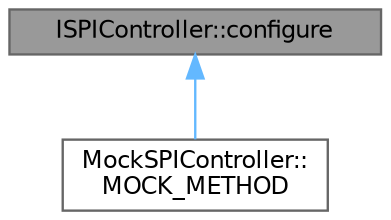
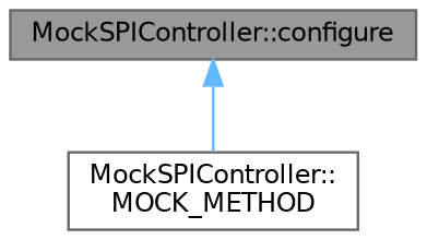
  digraph {
    rankdir=TB
    node [fontname=Helvetica fontsize=10 shape=box style=filled]
-   n1 [color=gray40 fillcolor=grey60 fontcolor=black height=0.2 label="ISPIController::configure" width=0.4]
+   n1 [color=gray40 fillcolor=grey60 fontcolor=black height=0.2 label="MockSPIController::configure" width=0.4]
    n2 [color=grey40 fillcolor=white height=0.2 label="MockSPIController::\lMOCK_METHOD" width=0.4]
    n1 -> n2 [color=steelblue1 dir=back fontname=Helvetica fontsize=10 labelfontname=Helvetica labelfontsize=10 style=solid]
  }
